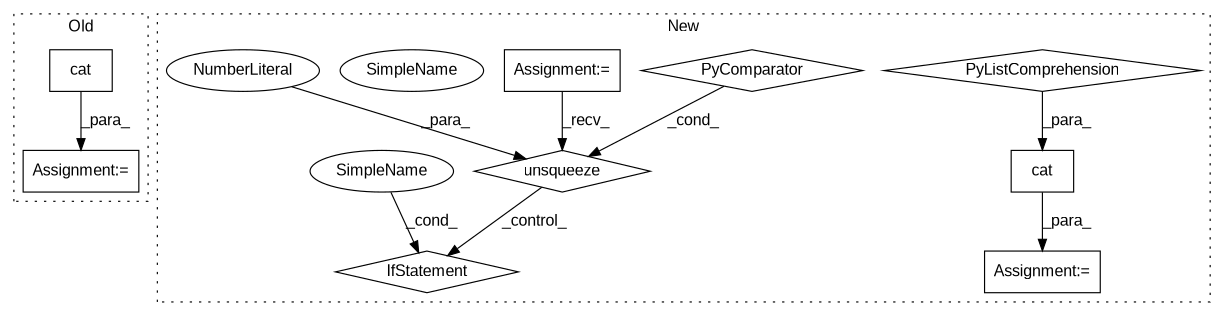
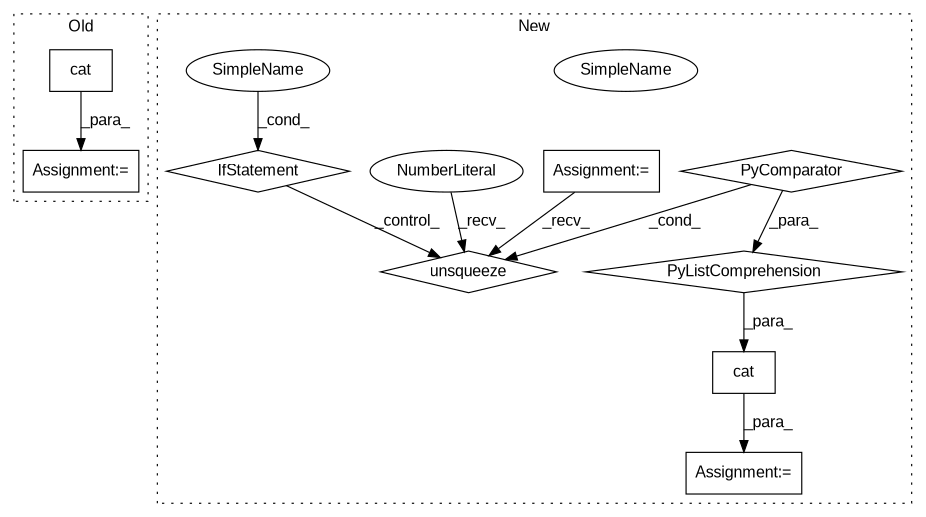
  digraph {
    fontname="Liberation Sans"
    node [a=32 fontname="Liberation Sans" l=1 s=4205 shape=box]
    edge [fontname="Liberation Sans"]
    n1 [l="4,1" label=cat s="4121,4132"]
    n2 [a=7 label="Assignment:=" s=4114]
    n3 [a=109 l=103 label=PyListComprehension s=4133 shape=diamond]
    n4 [a=113 l=23 label=PyComparator shape=diamond]
    n5 [a=7 l=23 label="Assignment:="]
    n6 [a=7 label="Assignment:=" s=4111]
    n7 [l="15,-5" label=cat s="4118,4236"]
    n8 [l="10,1" label=unsqueeze s="4135,4146" shape=diamond]
    n9 [a=25 l=23 label=IfStatement shape=diamond]
    n10 [a=42 l=5 label=SimpleName s=4223 shape=ellipse]
    n11 [a=34 label=NumberLiteral s=4145 shape=ellipse]
    n12 [a=42 l=5 label=SimpleName s=4223 shape=ellipse]
    subgraph cluster_1 {
      label=Old
      style=dotted
      n1
      n2
    }
    subgraph cluster_2 {
      label=New
      style=dotted
      n3
      n4
      n5
      n6
      n7
      n8
      n9
      n10
      n11
      n12
    }
    n1 -> n2 [label=_para_]
    n3 -> n7 [label=_para_]
+   n4 -> n3 [label=_para_]
    n4 -> n8 [label=_cond_]
    n5 -> n8 [label=_recv_]
    n7 -> n6 [label=_para_]
-   n8 -> n9 [label=_control_]
-   n11 -> n8 [label=_para_]
+   n9 -> n8 [label=_control_]
+   n11 -> n8 [label=_recv_]
    n12 -> n9 [label=_cond_]
  }
